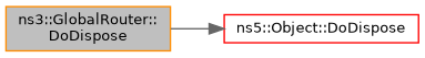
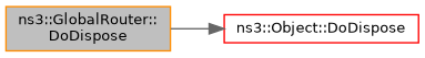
  digraph {
    rankdir=LR
    node [fontname=Helvetica fontsize=10 shape=record style=filled]
    n1 [color=darkorange fillcolor=grey75 fontcolor=black height=0.2 label="ns3::GlobalRouter::\lDoDispose" width=0.4]
-   n2 [color=red fillcolor=white height=0.2 label="ns5::Object::DoDispose" width=0.4]
+   n2 [color=red fillcolor=white height=0.2 label="ns3::Object::DoDispose" width=0.4]
    n1 -> n2 [color=gray40 fontname=Helvetica fontsize=10 labelfontname=Helvetica labelfontsize=10 style=solid]
  }
